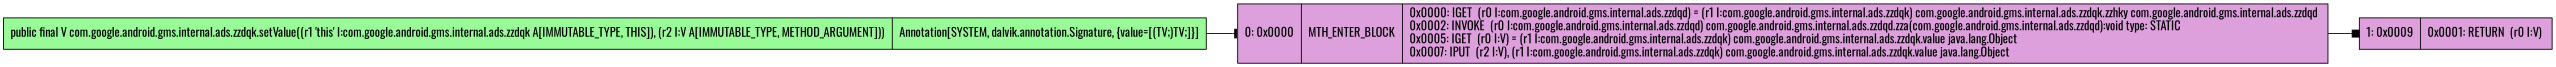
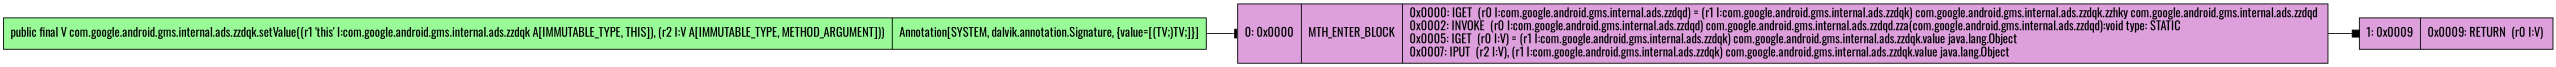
  digraph {
    rankdir=LR
    fontname=Oswald
    node [shape=record style=filled fillcolor=plum fontname=Oswald]
    edge [fontname=Oswald]
    n1 [label="{0\:\ 0x0000|MTH_ENTER_BLOCK\l|0x0000: IGET  (r0 I:com.google.android.gms.internal.ads.zzdqd) = (r1 I:com.google.android.gms.internal.ads.zzdqk) com.google.android.gms.internal.ads.zzdqk.zzhky com.google.android.gms.internal.ads.zzdqd \l0x0002: INVOKE  (r0 I:com.google.android.gms.internal.ads.zzdqd) com.google.android.gms.internal.ads.zzdqd.zza(com.google.android.gms.internal.ads.zzdqd):void type: STATIC \l0x0005: IGET  (r0 I:V) = (r1 I:com.google.android.gms.internal.ads.zzdqk) com.google.android.gms.internal.ads.zzdqk.value java.lang.Object \l0x0007: IPUT  (r2 I:V), (r1 I:com.google.android.gms.internal.ads.zzdqk) com.google.android.gms.internal.ads.zzdqk.value java.lang.Object \l}"]
-   n2 [label="{1\:\ 0x0009|0x0001: RETURN  (r0 I:V) \l}"]
+   n2 [label="{1\:\ 0x0009|0x0009: RETURN  (r0 I:V) \l}"]
    n3 [label="{public final V com.google.android.gms.internal.ads.zzdqk.setValue((r1 'this' I:com.google.android.gms.internal.ads.zzdqk A[IMMUTABLE_TYPE, THIS]), (r2 I:V A[IMMUTABLE_TYPE, METHOD_ARGUMENT]))  | Annotation[SYSTEM, dalvik.annotation.Signature, \{value=[(TV;)TV;]\}]\l}" fillcolor=palegreen]
    n1 -> n2 [arrowhead=box]
    n3 -> n1 [arrowhead=tee]
  }
